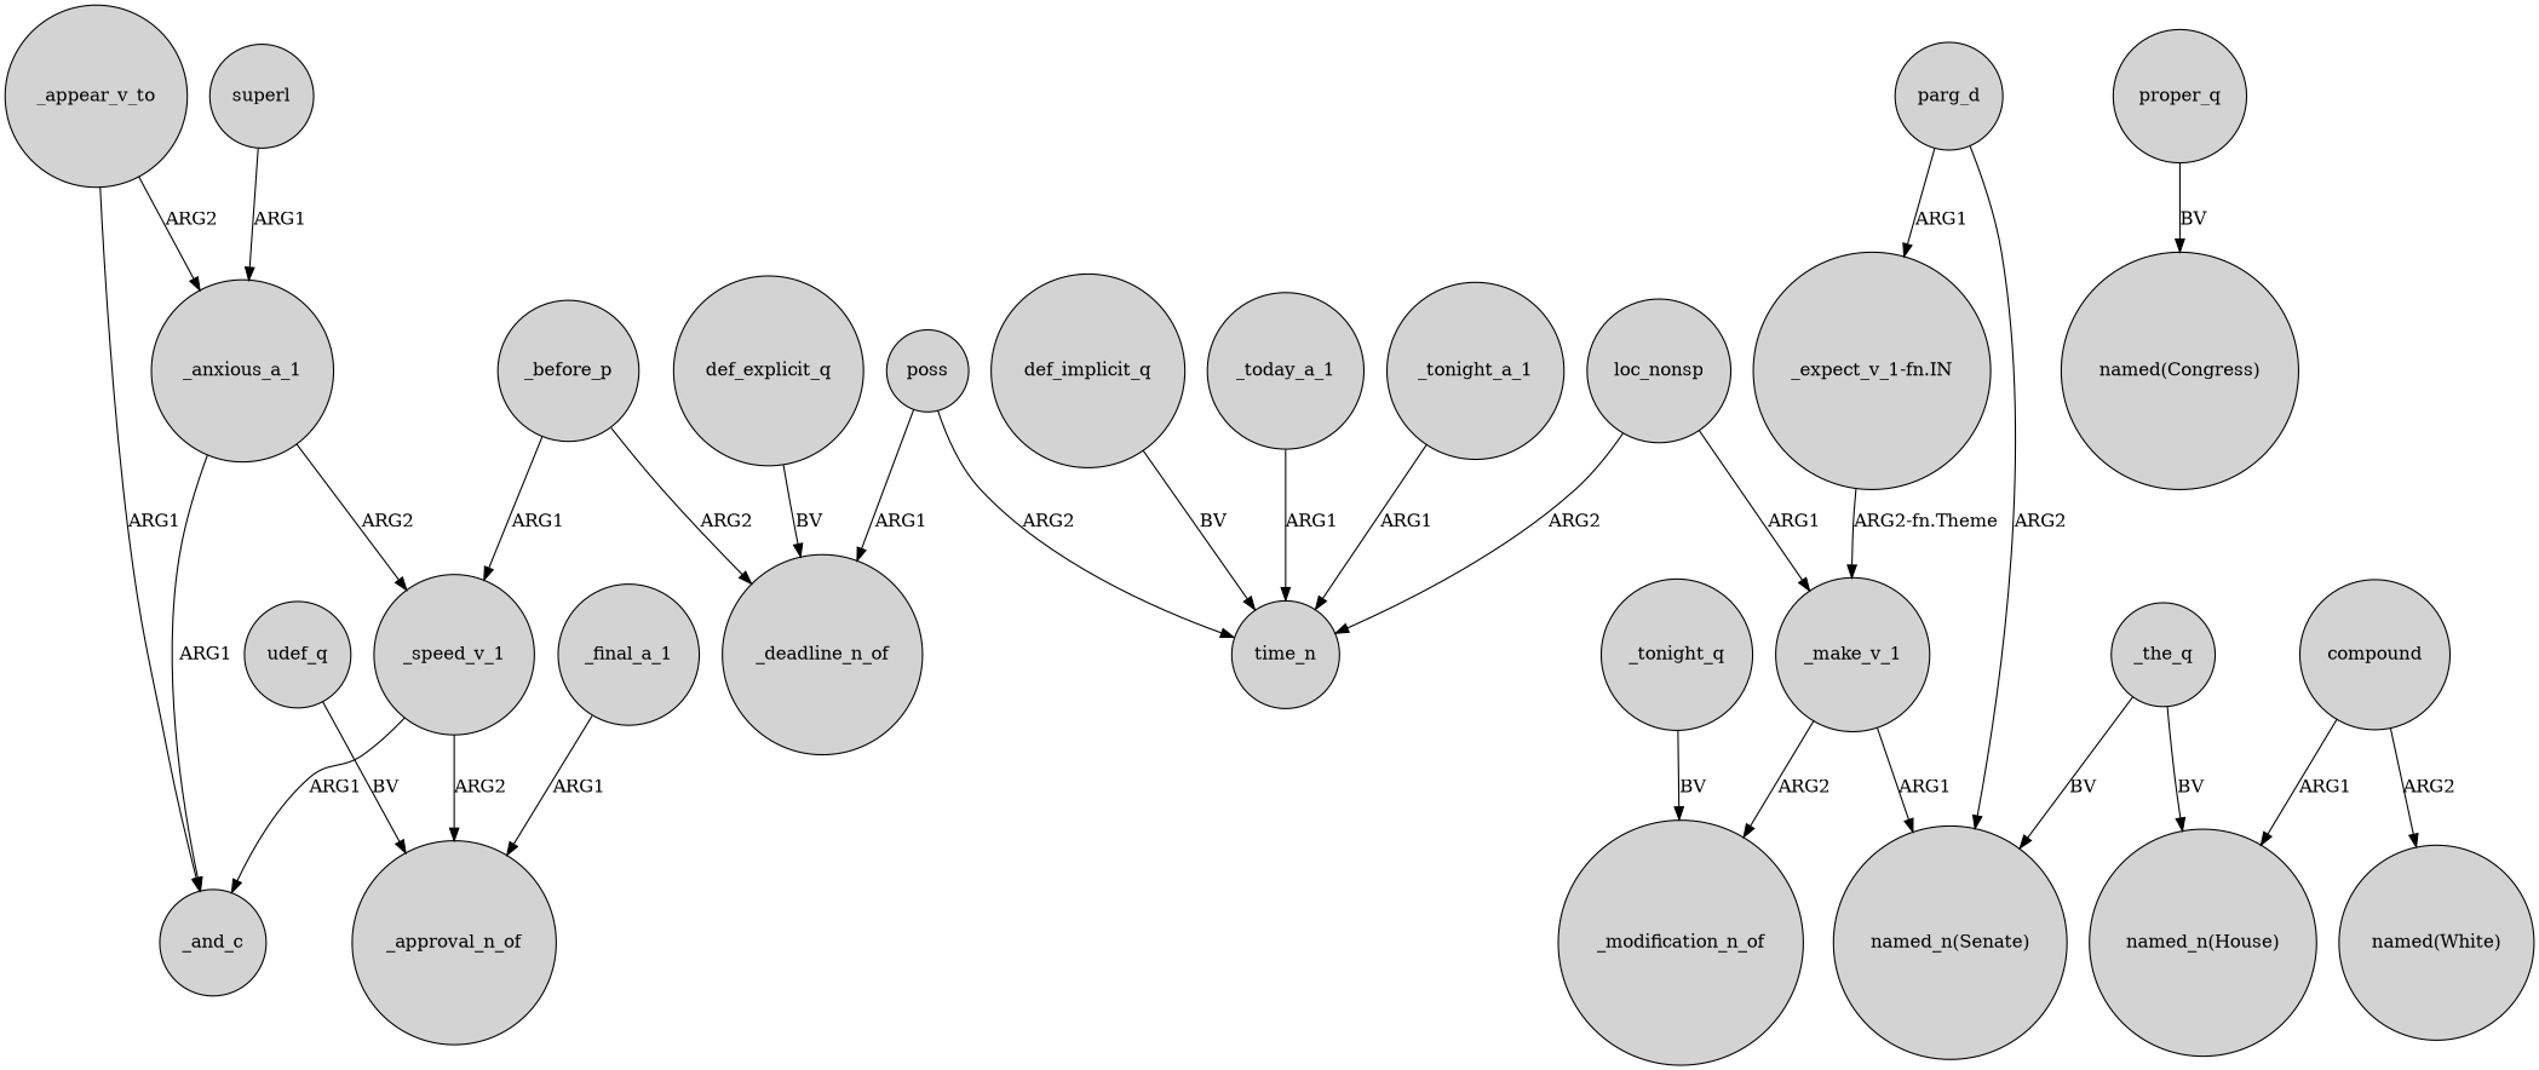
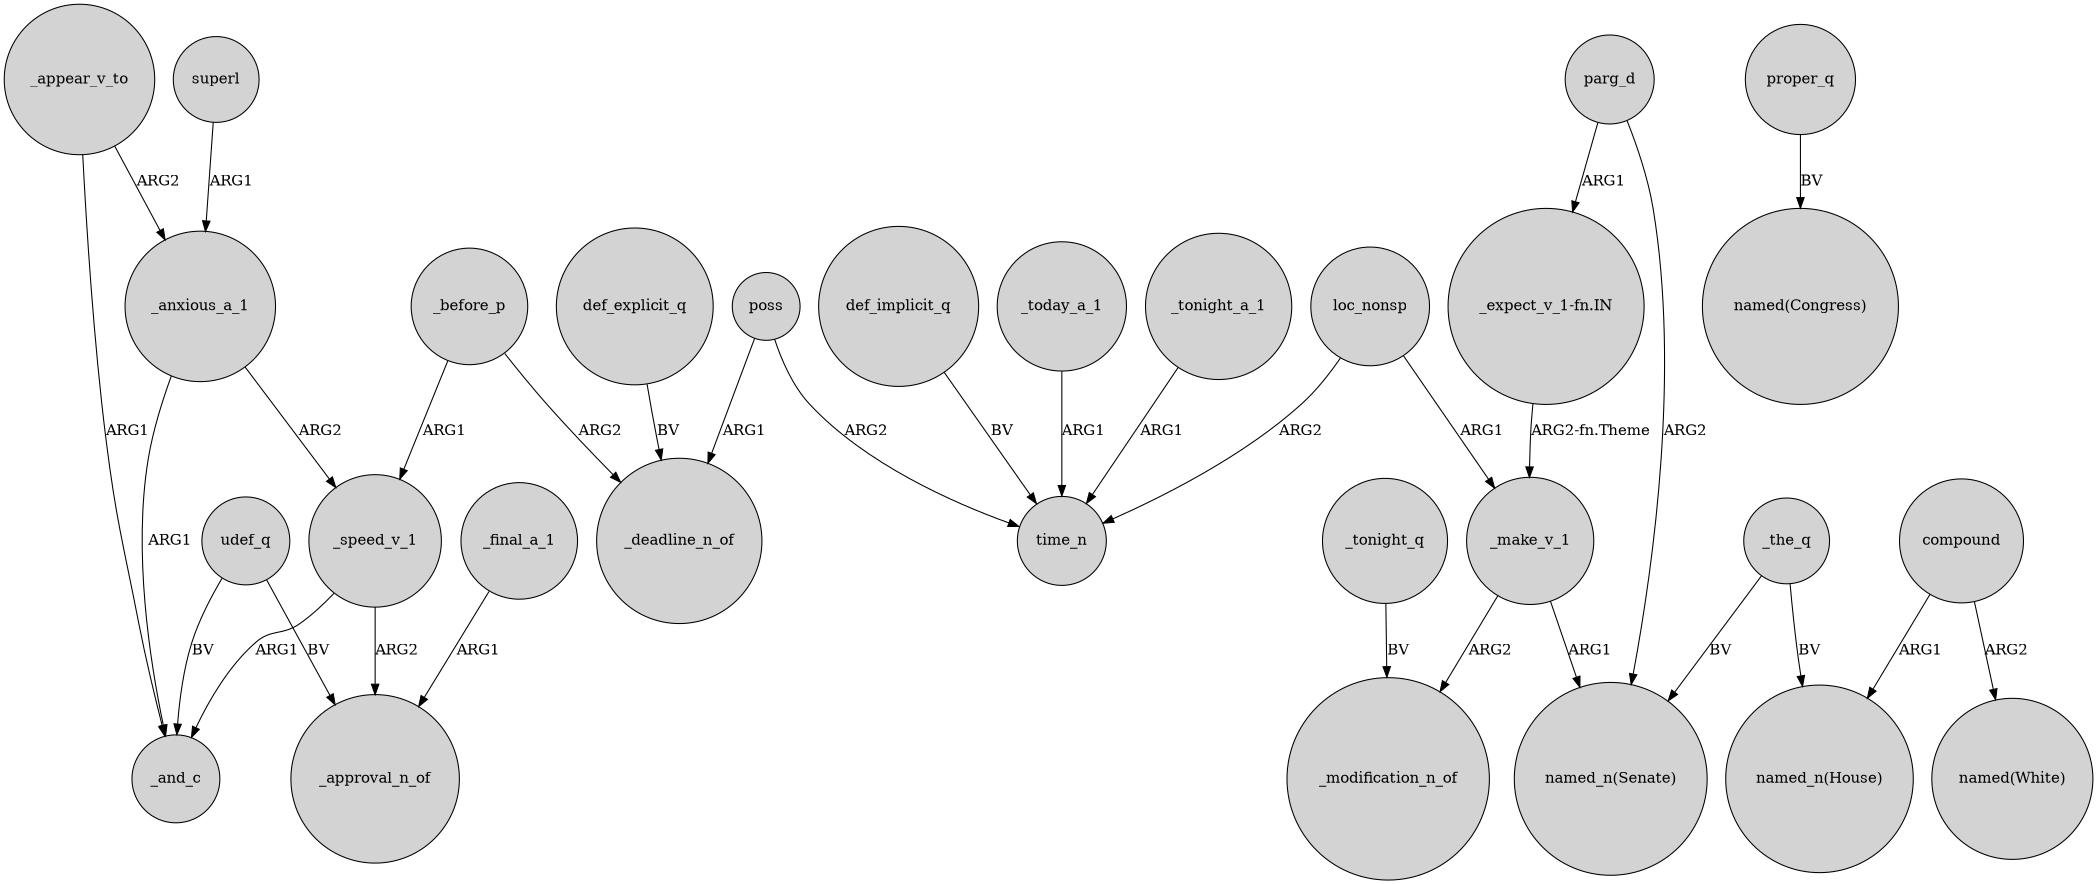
  digraph {
    node [shape=circle style=filled]
    _anxious_a_1
    _speed_v_1
    _and_c
    _approval_n_of
    _today_a_1
    time_n
    _make_v_1
    _modification_n_of
    "named_n(Senate)"
    _before_p
    _deadline_n_of
    "_expect_v_1-fn.IN"
    n13 [label=_tonight_q]
    _final_a_1
    superl
    compound
    "named(White)"
    "named_n(House)"
    poss
    _the_q
    loc_nonsp
    proper_q
    "named(Congress)"
    _tonight_a_1
    _appear_v_to
    def_explicit_q
    parg_d
    udef_q
    def_implicit_q
    _anxious_a_1 -> _speed_v_1 [label=ARG2]
    _anxious_a_1 -> _and_c [label=ARG1]
    _speed_v_1 -> _and_c [label=ARG1]
    _speed_v_1 -> _approval_n_of [label=ARG2]
    _today_a_1 -> time_n [label=ARG1]
    _make_v_1 -> _modification_n_of [label=ARG2]
    _make_v_1 -> "named_n(Senate)" [label=ARG1]
    _before_p -> _speed_v_1 [label=ARG1]
    _before_p -> _deadline_n_of [label=ARG2]
    "_expect_v_1-fn.IN" -> _make_v_1 [label="ARG2-fn.Theme"]
    n13 -> _modification_n_of [label=BV]
    _final_a_1 -> _approval_n_of [label=ARG1]
    superl -> _anxious_a_1 [label=ARG1]
    compound -> "named(White)" [label=ARG2]
    compound -> "named_n(House)" [label=ARG1]
    poss -> time_n [label=ARG2]
    poss -> _deadline_n_of [label=ARG1]
    _the_q -> "named_n(Senate)" [label=BV]
    _the_q -> "named_n(House)" [label=BV]
    loc_nonsp -> time_n [label=ARG2]
    loc_nonsp -> _make_v_1 [label=ARG1]
    proper_q -> "named(Congress)" [label=BV]
    _tonight_a_1 -> time_n [label=ARG1]
    _appear_v_to -> _anxious_a_1 [label=ARG2]
    _appear_v_to -> _and_c [label=ARG1]
    def_explicit_q -> _deadline_n_of [label=BV]
    parg_d -> "named_n(Senate)" [label=ARG2]
    parg_d -> "_expect_v_1-fn.IN" [label=ARG1]
+   udef_q -> _and_c [label=BV]
    udef_q -> _approval_n_of [label=BV]
    def_implicit_q -> time_n [label=BV]
  }
